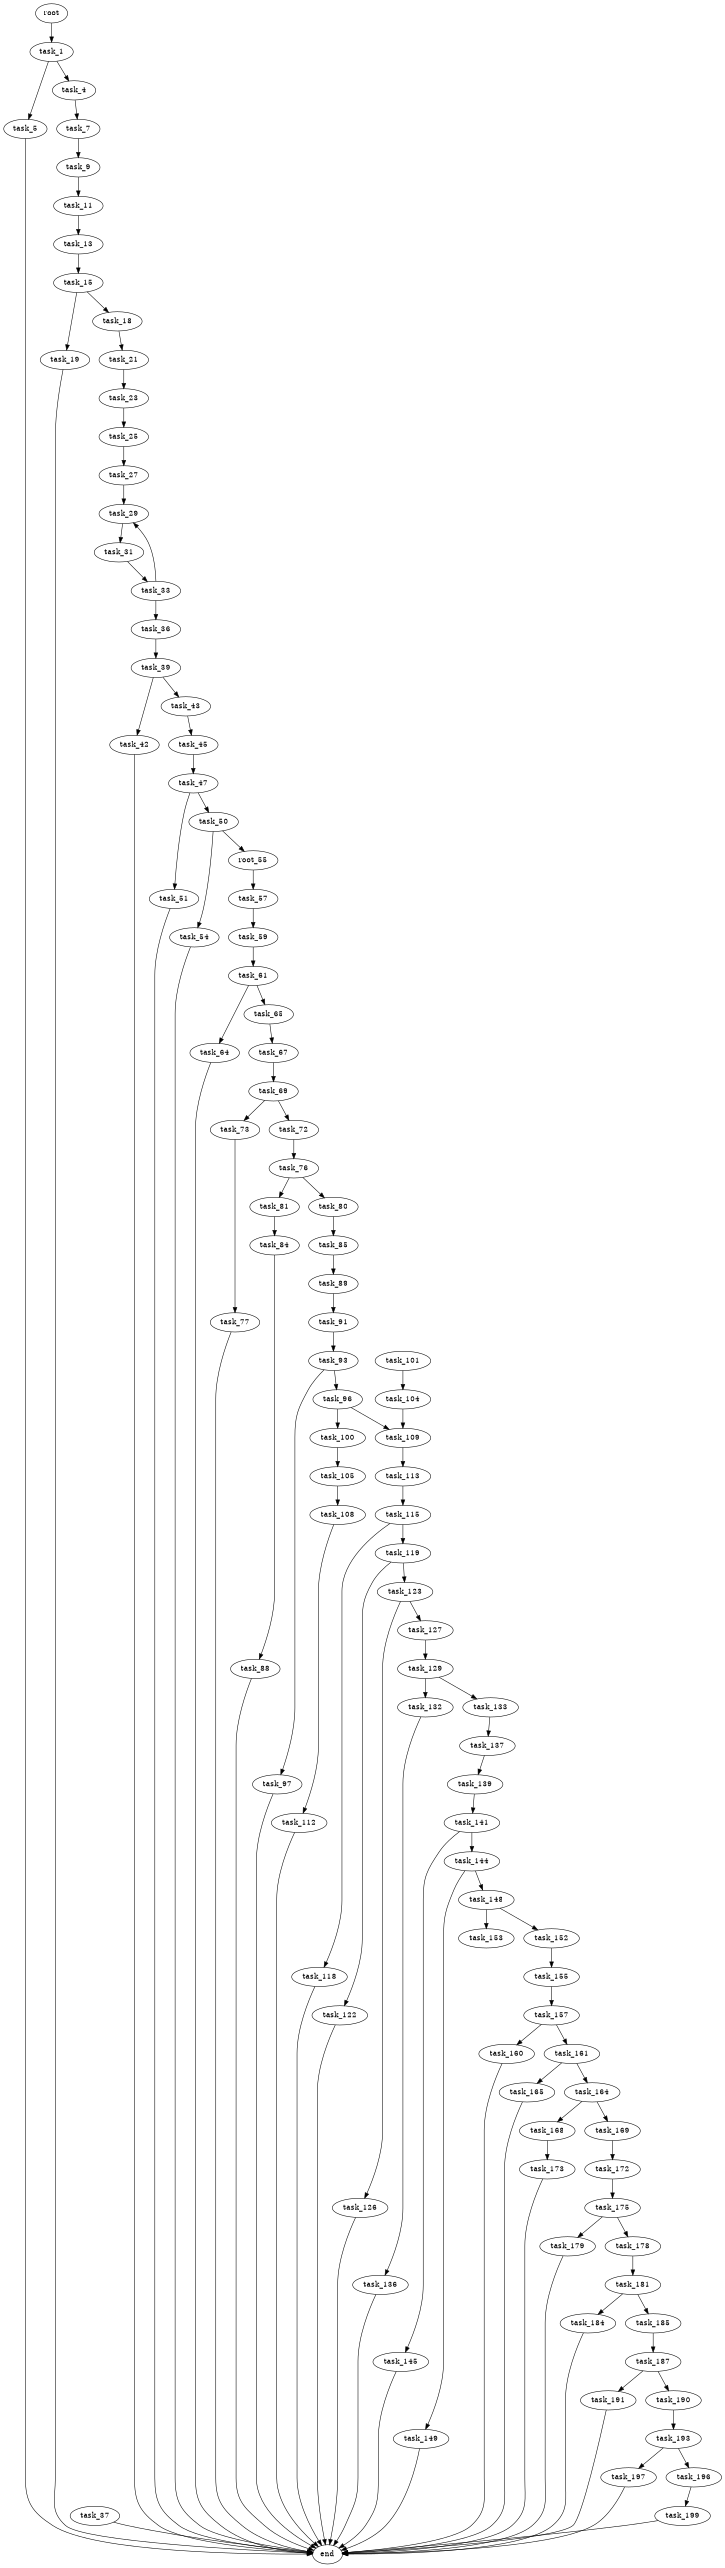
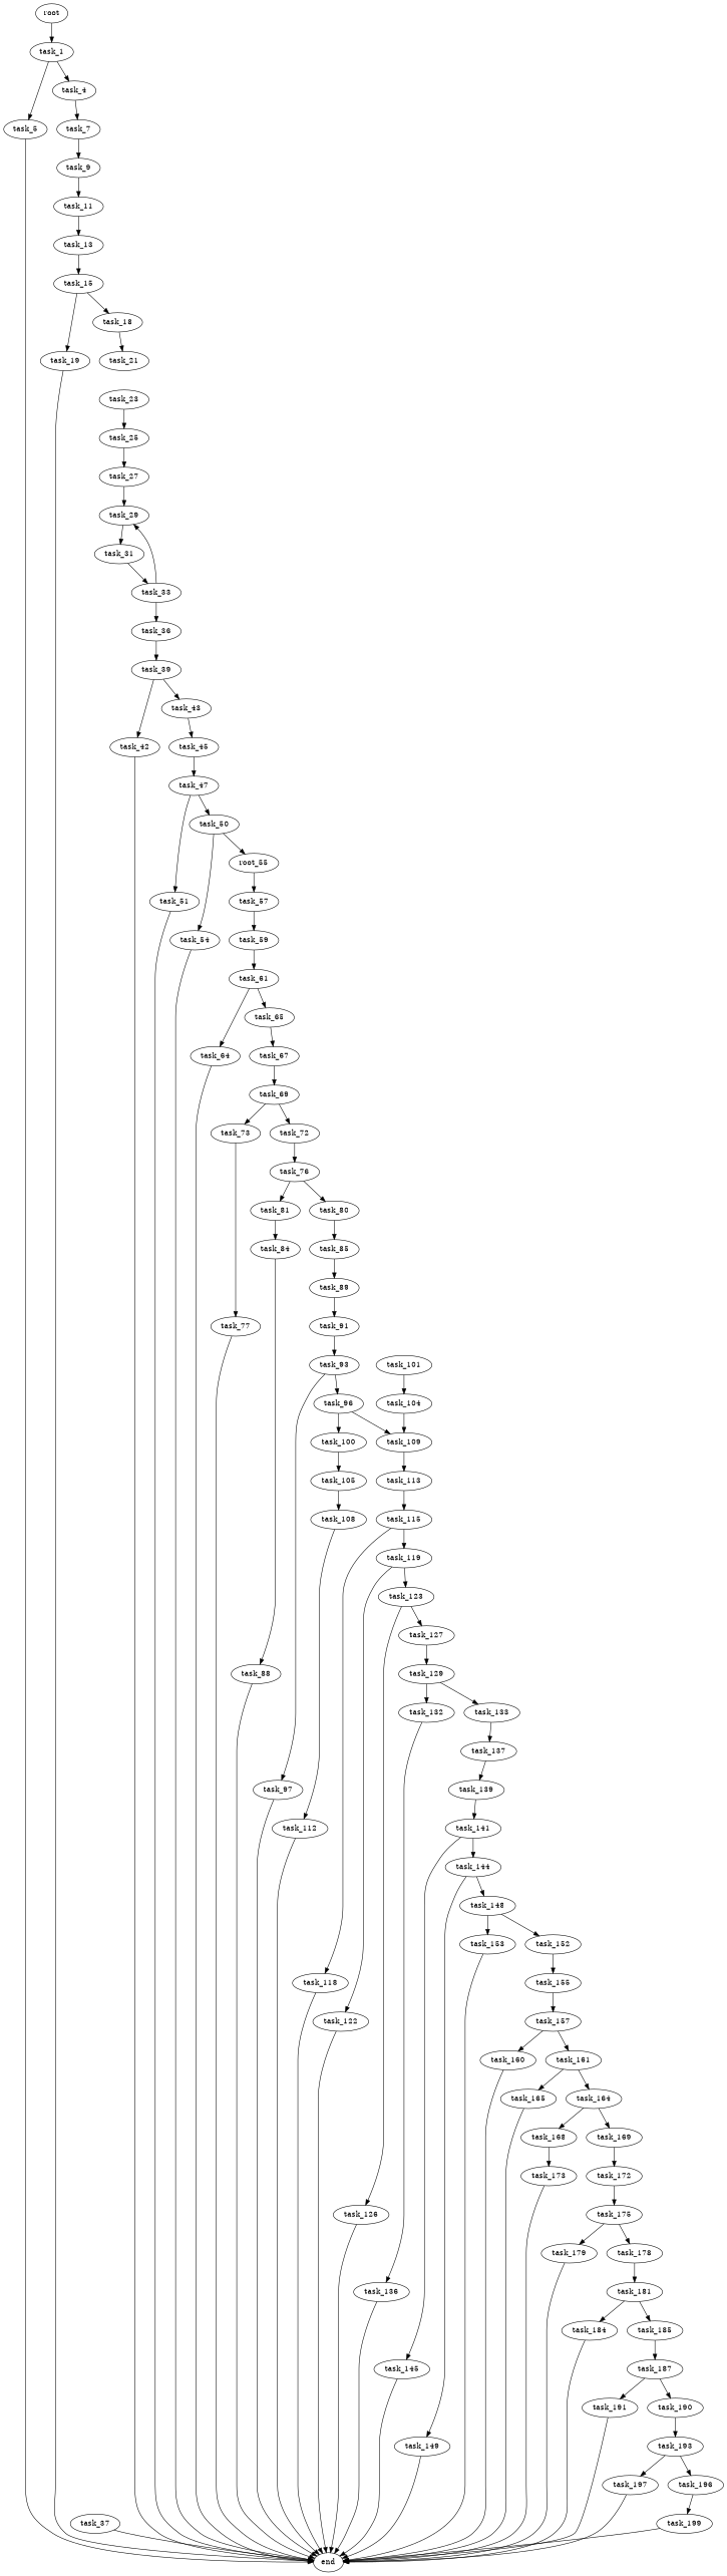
  digraph {
    root
    task_1
    task_4
    task_5
    task_7
    end
    task_9
    task_11
    task_13
    task_15
    task_18
    task_19
    task_21
    task_23
    task_25
    task_27
    task_29
    task_31
    task_33
    task_36
    task_39
    task_37
    task_42
    task_43
    task_45
    task_47
    task_50
    task_51
    task_54
    n30 [label=root_55]
    task_57
    task_59
    task_61
    task_64
    task_65
    task_67
    task_69
    task_72
    task_73
    task_76
    task_77
    task_80
    task_81
    task_85
    task_84
    task_89
    task_88
    task_91
    task_93
    task_96
    task_97
    task_100
    task_109
    task_105
    task_101
    task_104
    task_108
    task_113
    task_112
    task_115
    task_118
    task_119
    task_122
    task_123
    task_126
    task_127
    task_129
    task_132
    task_133
    task_136
    task_137
    task_139
    task_141
    task_144
    task_145
    task_148
    task_149
    task_152
    task_153
    task_155
    task_157
    task_160
    task_161
    task_164
    task_165
    task_168
    task_169
    task_173
    task_172
    task_175
    task_178
    task_179
    task_181
    task_184
    task_185
    task_187
    task_190
    task_191
    task_193
    task_196
    task_197
    task_199
    root -> task_1
    task_1 -> task_4
    task_1 -> task_5
    task_4 -> task_7
    task_5 -> end
    task_7 -> task_9
    task_9 -> task_11
    task_11 -> task_13
    task_13 -> task_15
    task_15 -> task_18
    task_15 -> task_19
    task_18 -> task_21
    task_19 -> end
-   task_21 -> task_23
    task_23 -> task_25
    task_25 -> task_27
    task_27 -> task_29
    task_29 -> task_31
    task_31 -> task_33
    task_33 -> task_29
    task_33 -> task_36
    task_36 -> task_39
    task_39 -> task_42
    task_39 -> task_43
    task_37 -> end
    task_42 -> end
    task_43 -> task_45
    task_45 -> task_47
    task_47 -> task_50
    task_47 -> task_51
    task_50 -> task_54
    task_50 -> n30
    task_51 -> end
    task_54 -> end
    n30 -> task_57
    task_57 -> task_59
    task_59 -> task_61
    task_61 -> task_64
    task_61 -> task_65
    task_64 -> end
    task_65 -> task_67
    task_67 -> task_69
    task_69 -> task_72
    task_69 -> task_73
    task_72 -> task_76
    task_73 -> task_77
    task_76 -> task_80
    task_76 -> task_81
    task_77 -> end
    task_80 -> task_85
    task_81 -> task_84
    task_85 -> task_89
    task_84 -> task_88
    task_89 -> task_91
    task_88 -> end
    task_91 -> task_93
    task_93 -> task_96
    task_93 -> task_97
    task_96 -> task_100
    task_96 -> task_109
    task_97 -> end
    task_100 -> task_105
    task_109 -> task_113
    task_105 -> task_108
    task_101 -> task_104
    task_104 -> task_109
    task_108 -> task_112
    task_113 -> task_115
    task_112 -> end
    task_115 -> task_118
    task_115 -> task_119
    task_118 -> end
    task_119 -> task_122
    task_119 -> task_123
    task_122 -> end
    task_123 -> task_126
    task_123 -> task_127
    task_126 -> end
    task_127 -> task_129
    task_129 -> task_132
    task_129 -> task_133
    task_132 -> task_136
    task_133 -> task_137
    task_136 -> end
    task_137 -> task_139
    task_139 -> task_141
    task_141 -> task_144
    task_141 -> task_145
    task_144 -> task_148
    task_144 -> task_149
    task_145 -> end
    task_148 -> task_152
    task_148 -> task_153
    task_149 -> end
    task_152 -> task_155
+   task_153 -> end
    task_155 -> task_157
    task_157 -> task_160
    task_157 -> task_161
    task_160 -> end
    task_161 -> task_164
    task_161 -> task_165
    task_164 -> task_168
    task_164 -> task_169
    task_165 -> end
    task_168 -> task_173
    task_169 -> task_172
    task_173 -> end
    task_172 -> task_175
    task_175 -> task_178
    task_175 -> task_179
    task_178 -> task_181
    task_179 -> end
    task_181 -> task_184
    task_181 -> task_185
    task_184 -> end
    task_185 -> task_187
    task_187 -> task_190
    task_187 -> task_191
    task_190 -> task_193
    task_191 -> end
    task_193 -> task_196
    task_193 -> task_197
    task_196 -> task_199
    task_197 -> end
    task_199 -> end
  }
